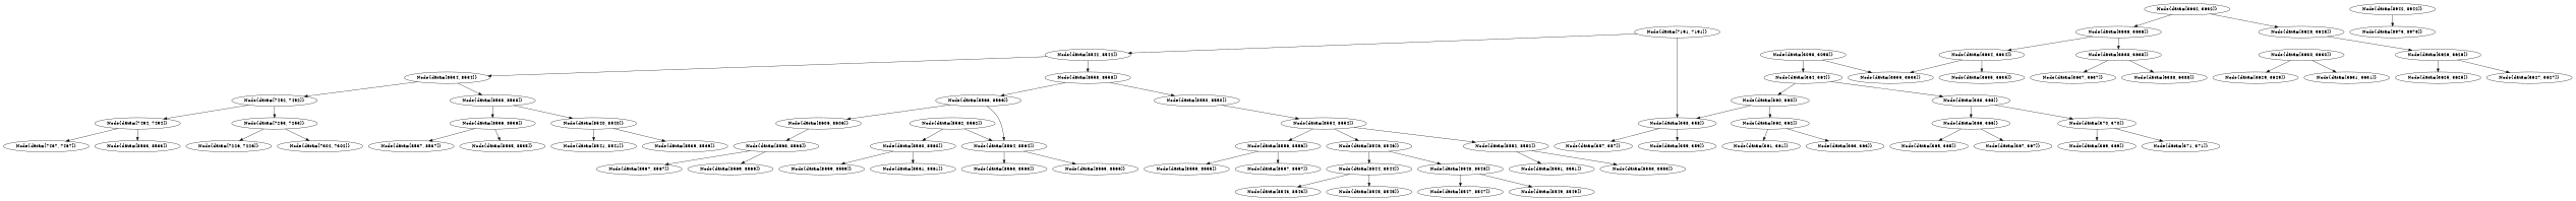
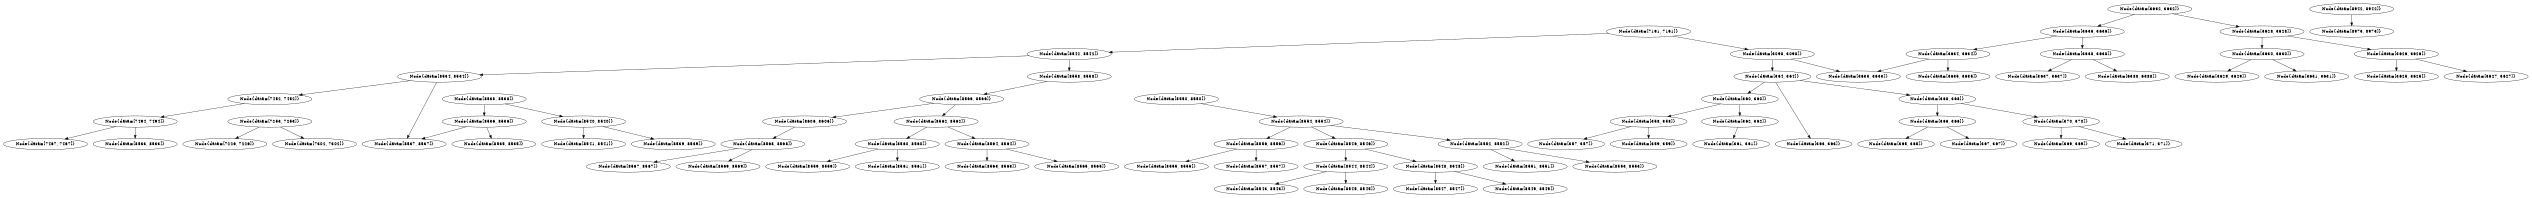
  digraph {
    fontname="DejaVu Serif"
    node [fontname="DejaVu Serif"]
    edge [fontname="DejaVu Serif"]
    n1 [label="Node{data=[7191, 7191]}"]
    n2 [label="Node{data=[3098, 3098]}"]
    n3 [label="Node{data=[8542, 8542]}"]
    n4 [label="Node{data=[364, 364]}"]
    n5 [label="Node{data=[3633, 3633]}"]
    n6 [label="Node{data=[8534, 8534]}"]
    n7 [label="Node{data=[8558, 8558]}"]
    n8 [label="Node{data=[360, 360]}"]
    n9 [label="Node{data=[368, 368]}"]
    n10 [label="Node{data=[3632, 3632]}"]
    n11 [label="Node{data=[3628, 3628]}"]
    n12 [label="Node{data=[3636, 3636]}"]
    n13 [label="Node{data=[358, 358]}"]
    n14 [label="Node{data=[362, 362]}"]
    n15 [label="Node{data=[366, 366]}"]
    n16 [label="Node{data=[370, 370]}"]
    n17 [label="Node{data=[357, 357]}"]
    n18 [label="Node{data=[359, 359]}"]
    n19 [label="Node{data=[361, 361]}"]
    n20 [label="Node{data=[363, 363]}"]
    n21 [label="Node{data=[365, 365]}"]
    n22 [label="Node{data=[367, 367]}"]
    n23 [label="Node{data=[369, 369]}"]
    n24 [label="Node{data=[371, 371]}"]
    n25 [label="Node{data=[3626, 3626]}"]
    n26 [label="Node{data=[3630, 3630]}"]
    n27 [label="Node{data=[3634, 3634]}"]
    n28 [label="Node{data=[3638, 3638]}"]
    n29 [label="Node{data=[3625, 3625]}"]
    n30 [label="Node{data=[3627, 3627]}"]
    n31 [label="Node{data=[3629, 3629]}"]
    n32 [label="Node{data=[3631, 3631]}"]
    n33 [label="Node{data=[3635, 3635]}"]
    n34 [label="Node{data=[3637, 3637]}"]
    n35 [label="Node{data=[6388, 6388]}"]
    n36 [label="Node{data=[7452, 7452]}"]
    n37 [label="Node{data=[8538, 8538]}"]
    n38 [label="Node{data=[8550, 8550]}"]
    n39 [label="Node{data=[8566, 8566]}"]
    n40 [label="Node{data=[7253, 7253]}"]
    n41 [label="Node{data=[7494, 7494]}"]
    n42 [label="Node{data=[8536, 8536]}"]
    n43 [label="Node{data=[8540, 8540]}"]
    n44 [label="Node{data=[7226, 7226]}"]
    n45 [label="Node{data=[7302, 7302]}"]
    n46 [label="Node{data=[7467, 7467]}"]
    n47 [label="Node{data=[8533, 8533]}"]
    n48 [label="Node{data=[8535, 8535]}"]
    n49 [label="Node{data=[8537, 8537]}"]
    n50 [label="Node{data=[8539, 8539]}"]
    n51 [label="Node{data=[8541, 8541]}"]
    n52 [label="Node{data=[8554, 8554]}"]
    n53 [label="Node{data=[8562, 8562]}"]
    n54 [label="Node{data=[8606, 8606]}"]
    n55 [label="Node{data=[8546, 8546]}"]
    n56 [label="Node{data=[8544, 8544]}"]
    n57 [label="Node{data=[8548, 8548]}"]
    n58 [label="Node{data=[8552, 8552]}"]
    n59 [label="Node{data=[8556, 8556]}"]
    n60 [label="Node{data=[8543, 8543]}"]
    n61 [label="Node{data=[8545, 8545]}"]
    n62 [label="Node{data=[8547, 8547]}"]
    n63 [label="Node{data=[8549, 8549]}"]
    n64 [label="Node{data=[8551, 8551]}"]
    n65 [label="Node{data=[8553, 8553]}"]
    n66 [label="Node{data=[8555, 8555]}"]
    n67 [label="Node{data=[8557, 8557]}"]
    n68 [label="Node{data=[8560, 8560]}"]
    n69 [label="Node{data=[8564, 8564]}"]
    n70 [label="Node{data=[8568, 8568]}"]
    n71 [label="Node{data=[8559, 8559]}"]
    n72 [label="Node{data=[8561, 8561]}"]
    n73 [label="Node{data=[8563, 8563]}"]
    n74 [label="Node{data=[8565, 8565]}"]
    n75 [label="Node{data=[8567, 8567]}"]
    n76 [label="Node{data=[8569, 8569]}"]
    n77 [label="Node{data=[8942, 8942]}"]
    n78 [label="Node{data=[8973, 8973]}"]
-   n1 -> n13
+   n1 -> n2
    n1 -> n3
    n2 -> n4
    n2 -> n5
    n3 -> n6
    n3 -> n7
    n4 -> n8
    n4 -> n9
    n6 -> n36
-   n6 -> n37
-   n7 -> n38
+   n6 -> n49
    n7 -> n39
    n8 -> n13
    n8 -> n14
    n9 -> n15
    n9 -> n16
    n10 -> n11
    n10 -> n12
    n11 -> n25
+   n11 -> n26
    n12 -> n27
    n12 -> n28
    n13 -> n17
    n13 -> n18
    n14 -> n19
-   n14 -> n20
+   n4 -> n20
    n15 -> n21
    n15 -> n22
    n16 -> n23
    n16 -> n24
    n25 -> n29
    n25 -> n30
    n26 -> n31
    n26 -> n32
    n27 -> n5
    n27 -> n33
    n28 -> n34
    n28 -> n35
-   n36 -> n40
    n36 -> n41
    n37 -> n42
    n37 -> n43
    n38 -> n52
-   n39 -> n69
+   n39 -> n53
    n39 -> n54
    n40 -> n44
    n40 -> n45
    n41 -> n46
    n41 -> n47
    n42 -> n48
    n42 -> n49
    n43 -> n50
    n43 -> n51
    n52 -> n55
    n52 -> n58
    n52 -> n59
    n53 -> n68
    n53 -> n69
    n54 -> n70
    n55 -> n56
    n55 -> n57
    n56 -> n60
    n56 -> n61
    n57 -> n62
    n57 -> n63
    n58 -> n64
    n58 -> n65
    n59 -> n66
    n59 -> n67
    n68 -> n71
    n68 -> n72
    n69 -> n73
    n69 -> n74
    n70 -> n75
    n70 -> n76
    n77 -> n78
  }
